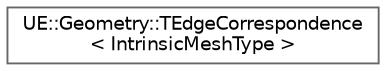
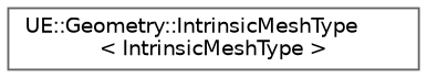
  digraph {
    rankdir=LR
-   n1 [color=grey40 fillcolor=white fontname=Helvetica fontsize=10 height=0.2 label="UE::Geometry::TEdgeCorrespondence\l\< IntrinsicMeshType \>" shape=box style=filled width=0.4]
+   n1 [color=grey40 fillcolor=white fontname=Helvetica fontsize=10 height=0.2 label="UE::Geometry::IntrinsicMeshType\l\< IntrinsicMeshType \>" shape=box style=filled width=0.4]
  }
